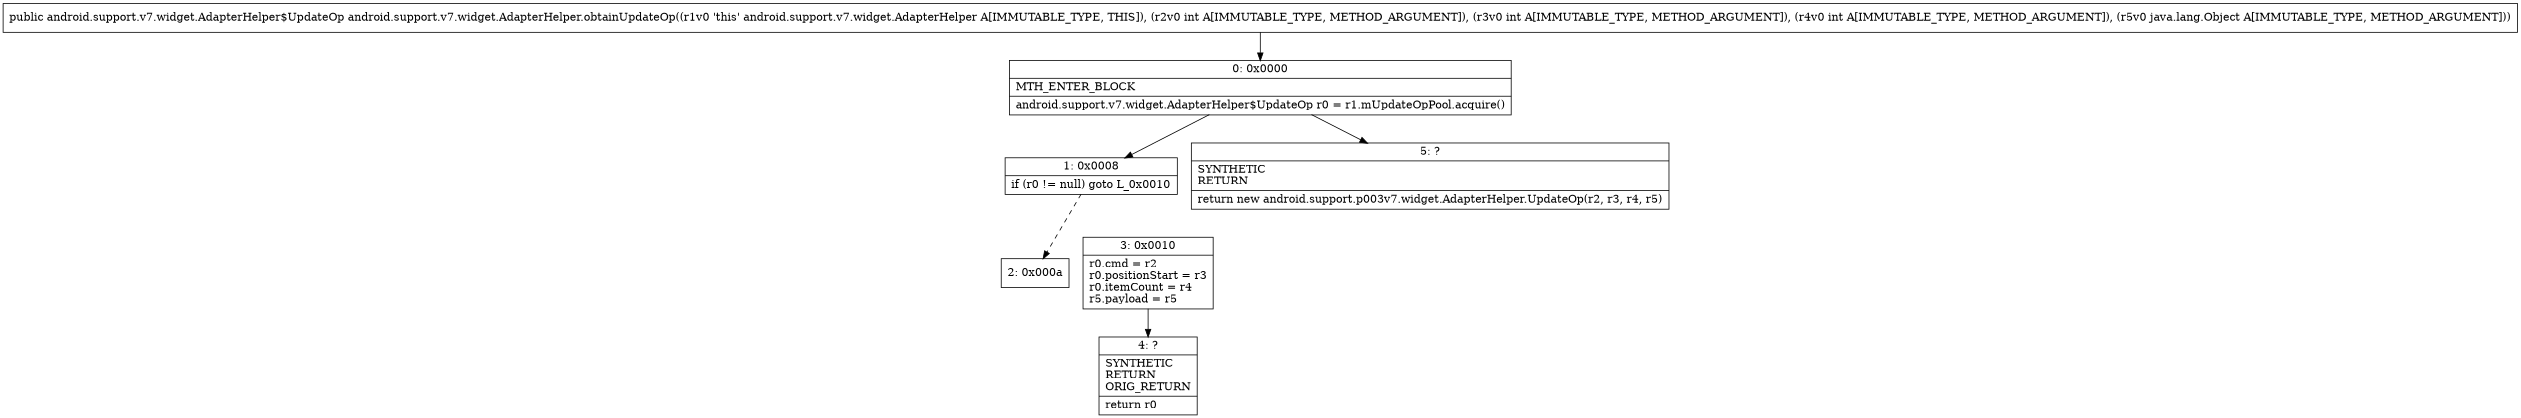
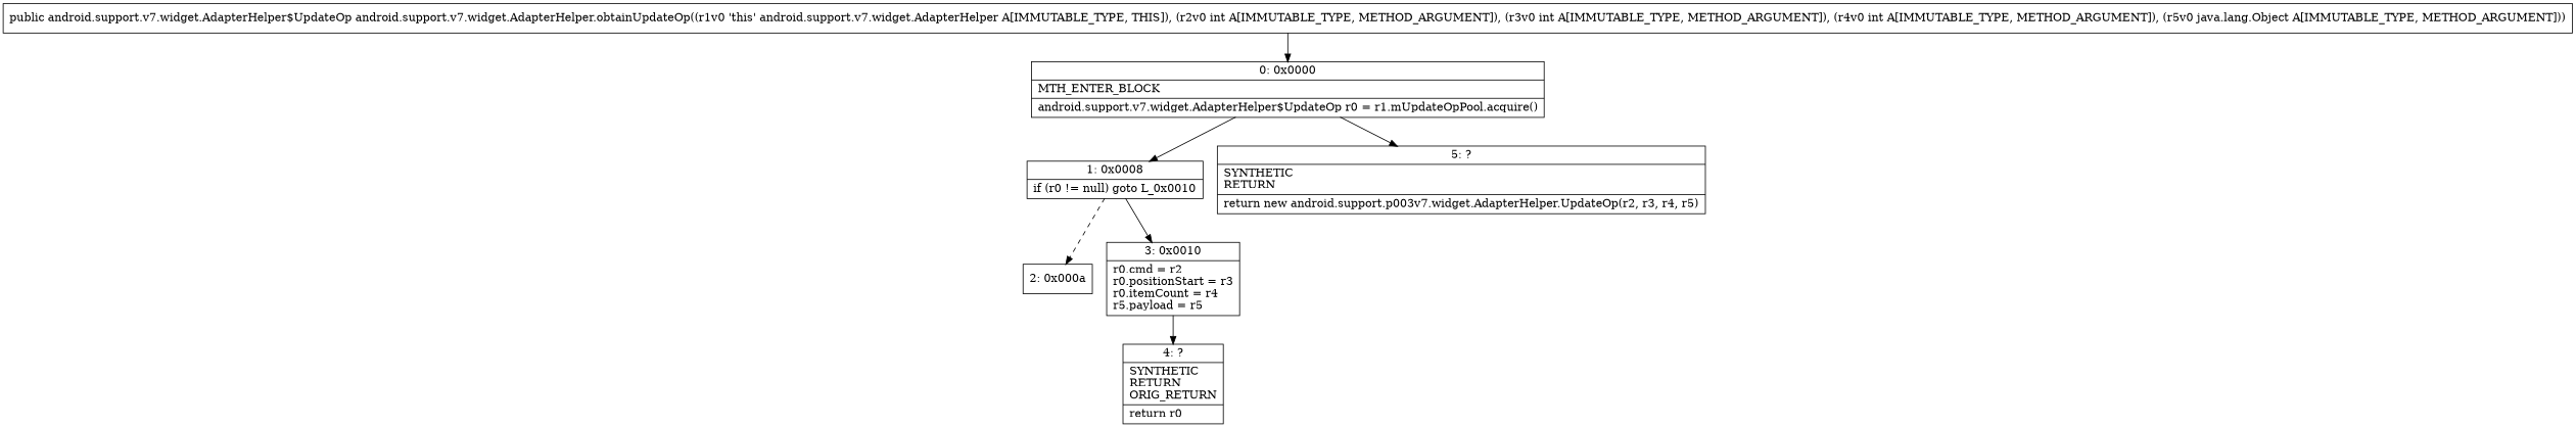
  digraph {
    node [shape=record]
    n1 [label="{0\:\ 0x0000|MTH_ENTER_BLOCK\l|android.support.v7.widget.AdapterHelper$UpdateOp r0 = r1.mUpdateOpPool.acquire()\l}"]
    n2 [label="{1\:\ 0x0008|if (r0 != null) goto L_0x0010\l}"]
    n3 [label="{5\:\ ?|SYNTHETIC\lRETURN\l|return new android.support.p003v7.widget.AdapterHelper.UpdateOp(r2, r3, r4, r5)\l}"]
    n4 [label="{2\:\ 0x000a}"]
    n5 [label="{3\:\ 0x0010|r0.cmd = r2\lr0.positionStart = r3\lr0.itemCount = r4\lr5.payload = r5\l}"]
    n6 [label="{4\:\ ?|SYNTHETIC\lRETURN\lORIG_RETURN\l|return r0\l}"]
    n7 [label="{public android.support.v7.widget.AdapterHelper$UpdateOp android.support.v7.widget.AdapterHelper.obtainUpdateOp((r1v0 'this' android.support.v7.widget.AdapterHelper A[IMMUTABLE_TYPE, THIS]), (r2v0 int A[IMMUTABLE_TYPE, METHOD_ARGUMENT]), (r3v0 int A[IMMUTABLE_TYPE, METHOD_ARGUMENT]), (r4v0 int A[IMMUTABLE_TYPE, METHOD_ARGUMENT]), (r5v0 java.lang.Object A[IMMUTABLE_TYPE, METHOD_ARGUMENT])) }"]
    n1 -> n2
    n1 -> n3
    n2 -> n4 [style=dashed]
+   n2 -> n5
    n5 -> n6
    n7 -> n1
  }
